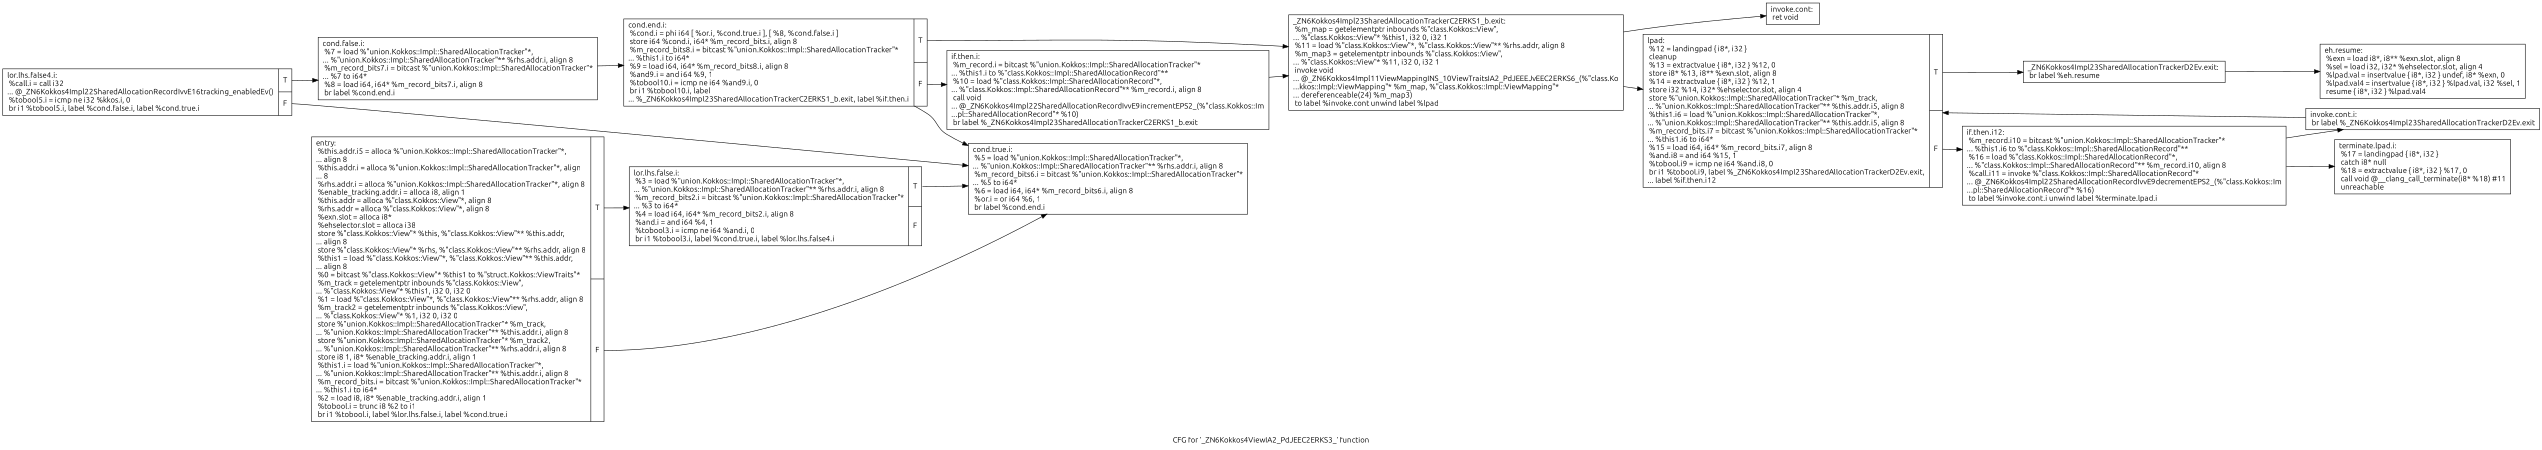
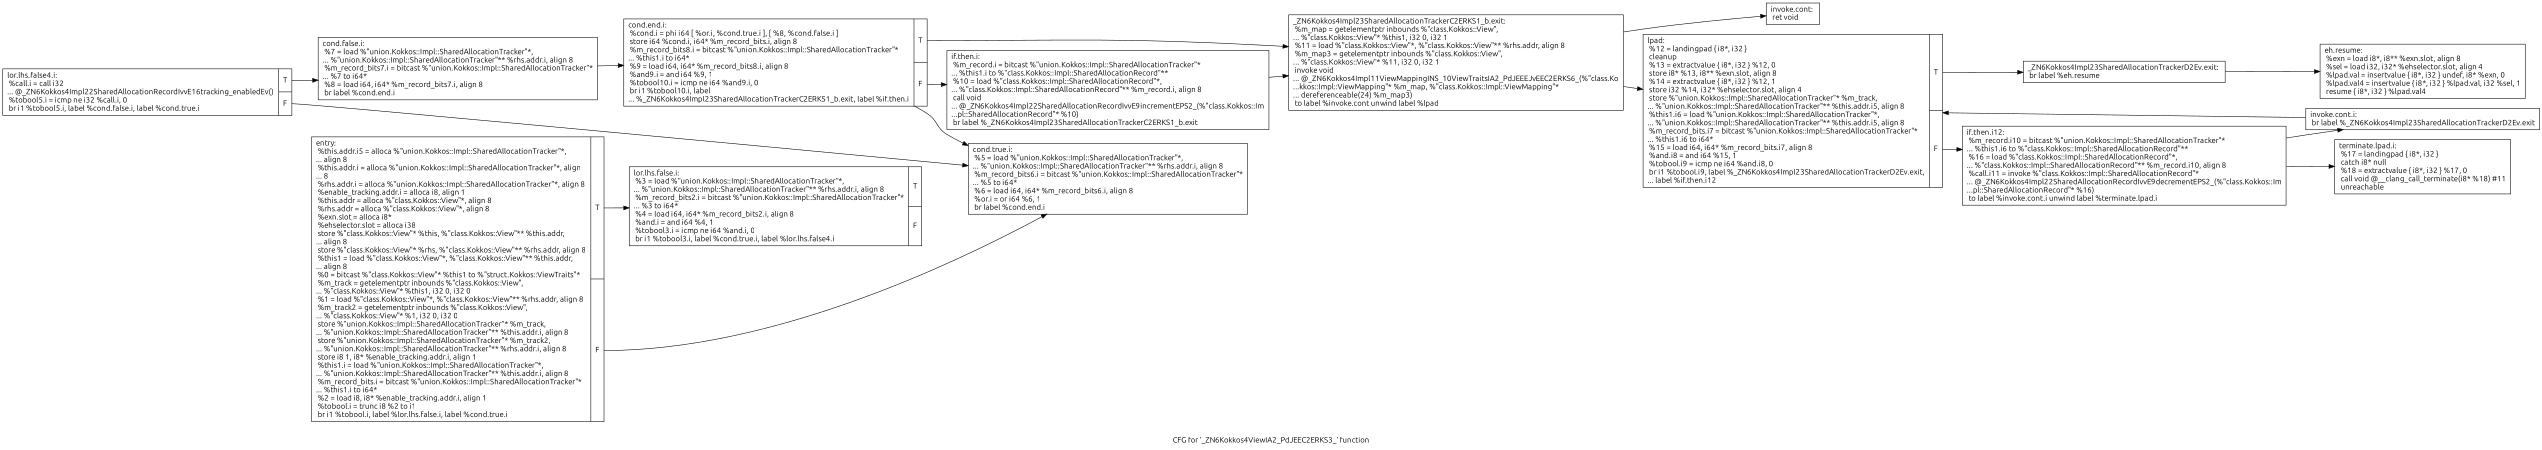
  digraph {
    fontname=Ubuntu
    label="CFG for '_ZN6Kokkos4ViewIA2_PdJEEC2ERKS3_' function"
    rankdir=LR
    node [fontname=Ubuntu shape=record]
    edge [fontname=Ubuntu]
    n1 [label="{entry:\l  %this.addr.i5 = alloca %\"union.Kokkos::Impl::SharedAllocationTracker\"*,\l... align 8\l  %this.addr.i = alloca %\"union.Kokkos::Impl::SharedAllocationTracker\"*, align\l... 8\l  %rhs.addr.i = alloca %\"union.Kokkos::Impl::SharedAllocationTracker\"*, align 8\l  %enable_tracking.addr.i = alloca i8, align 1\l  %this.addr = alloca %\"class.Kokkos::View\"*, align 8\l  %rhs.addr = alloca %\"class.Kokkos::View\"*, align 8\l  %exn.slot = alloca i8*\l  %ehselector.slot = alloca i38\l  store %\"class.Kokkos::View\"* %this, %\"class.Kokkos::View\"** %this.addr,\l... align 8\l  store %\"class.Kokkos::View\"* %rhs, %\"class.Kokkos::View\"** %rhs.addr, align 8\l  %this1 = load %\"class.Kokkos::View\"*, %\"class.Kokkos::View\"** %this.addr,\l... align 8\l  %0 = bitcast %\"class.Kokkos::View\"* %this1 to %\"struct.Kokkos::ViewTraits\"*\l  %m_track = getelementptr inbounds %\"class.Kokkos::View\",\l... %\"class.Kokkos::View\"* %this1, i32 0, i32 0\l  %1 = load %\"class.Kokkos::View\"*, %\"class.Kokkos::View\"** %rhs.addr, align 8\l  %m_track2 = getelementptr inbounds %\"class.Kokkos::View\",\l... %\"class.Kokkos::View\"* %1, i32 0, i32 0\l  store %\"union.Kokkos::Impl::SharedAllocationTracker\"* %m_track,\l... %\"union.Kokkos::Impl::SharedAllocationTracker\"** %this.addr.i, align 8\l  store %\"union.Kokkos::Impl::SharedAllocationTracker\"* %m_track2,\l... %\"union.Kokkos::Impl::SharedAllocationTracker\"** %rhs.addr.i, align 8\l  store i8 1, i8* %enable_tracking.addr.i, align 1\l  %this1.i = load %\"union.Kokkos::Impl::SharedAllocationTracker\"*,\l... %\"union.Kokkos::Impl::SharedAllocationTracker\"** %this.addr.i, align 8\l  %m_record_bits.i = bitcast %\"union.Kokkos::Impl::SharedAllocationTracker\"*\l... %this1.i to i64*\l  %2 = load i8, i8* %enable_tracking.addr.i, align 1\l  %tobool.i = trunc i8 %2 to i1\l  br i1 %tobool.i, label %lor.lhs.false.i, label %cond.true.i\l|{<s0>T|<s1>F}}"]
    n2 [label="{lor.lhs.false.i:                                  \l  %3 = load %\"union.Kokkos::Impl::SharedAllocationTracker\"*,\l... %\"union.Kokkos::Impl::SharedAllocationTracker\"** %rhs.addr.i, align 8\l  %m_record_bits2.i = bitcast %\"union.Kokkos::Impl::SharedAllocationTracker\"*\l... %3 to i64*\l  %4 = load i64, i64* %m_record_bits2.i, align 8\l  %and.i = and i64 %4, 1\l  %tobool3.i = icmp ne i64 %and.i, 0\l  br i1 %tobool3.i, label %cond.true.i, label %lor.lhs.false4.i\l|{<s0>T|<s1>F}}"]
    n3 [label="{cond.true.i:                                      \l  %5 = load %\"union.Kokkos::Impl::SharedAllocationTracker\"*,\l... %\"union.Kokkos::Impl::SharedAllocationTracker\"** %rhs.addr.i, align 8\l  %m_record_bits6.i = bitcast %\"union.Kokkos::Impl::SharedAllocationTracker\"*\l... %5 to i64*\l  %6 = load i64, i64* %m_record_bits6.i, align 8\l  %or.i = or i64 %6, 1\l  br label %cond.end.i\l}"]
-   n4 [label="{lor.lhs.false4.i:                                 \l  %call.i = call i32\l... @_ZN6Kokkos4Impl22SharedAllocationRecordIvvE16tracking_enabledEv()\l  %tobool5.i = icmp ne i32 %kkos.i, 0\l  br i1 %tobool5.i, label %cond.false.i, label %cond.true.i\l|{<s0>T|<s1>F}}"]
+   n4 [label="{lor.lhs.false4.i:                                 \l  %call.i = call i32\l... @_ZN6Kokkos4Impl22SharedAllocationRecordIvvE16tracking_enabledEv()\l  %tobool5.i = icmp ne i32 %call.i, 0\l  br i1 %tobool5.i, label %cond.false.i, label %cond.true.i\l|{<s0>T|<s1>F}}"]
    n5 [label="{cond.false.i:                                     \l  %7 = load %\"union.Kokkos::Impl::SharedAllocationTracker\"*,\l... %\"union.Kokkos::Impl::SharedAllocationTracker\"** %rhs.addr.i, align 8\l  %m_record_bits7.i = bitcast %\"union.Kokkos::Impl::SharedAllocationTracker\"*\l... %7 to i64*\l  %8 = load i64, i64* %m_record_bits7.i, align 8\l  br label %cond.end.i\l}"]
    n6 [label="{cond.end.i:                                       \l  %cond.i = phi i64 [ %or.i, %cond.true.i ], [ %8, %cond.false.i ]\l  store i64 %cond.i, i64* %m_record_bits.i, align 8\l  %m_record_bits8.i = bitcast %\"union.Kokkos::Impl::SharedAllocationTracker\"*\l... %this1.i to i64*\l  %9 = load i64, i64* %m_record_bits8.i, align 8\l  %and9.i = and i64 %9, 1\l  %tobool10.i = icmp ne i64 %and9.i, 0\l  br i1 %tobool10.i, label\l... %_ZN6Kokkos4Impl23SharedAllocationTrackerC2ERKS1_b.exit, label %if.then.i\l|{<s0>T|<s1>F}}"]
    n7 [label="{_ZN6Kokkos4Impl23SharedAllocationTrackerC2ERKS1_b.exit: \l  %m_map = getelementptr inbounds %\"class.Kokkos::View\",\l... %\"class.Kokkos::View\"* %this1, i32 0, i32 1\l  %11 = load %\"class.Kokkos::View\"*, %\"class.Kokkos::View\"** %rhs.addr, align 8\l  %m_map3 = getelementptr inbounds %\"class.Kokkos::View\",\l... %\"class.Kokkos::View\"* %11, i32 0, i32 1\l  invoke void\l... @_ZN6Kokkos4Impl11ViewMappingINS_10ViewTraitsIA2_PdJEEEJvEEC2ERKS6_(%\"class.Ko\l...kkos::Impl::ViewMapping\"* %m_map, %\"class.Kokkos::Impl::ViewMapping\"*\l... dereferenceable(24) %m_map3)\l          to label %invoke.cont unwind label %lpad\l}"]
    n8 [label="{if.then.i:                                        \l  %m_record.i = bitcast %\"union.Kokkos::Impl::SharedAllocationTracker\"*\l... %this1.i to %\"class.Kokkos::Impl::SharedAllocationRecord\"**\l  %10 = load %\"class.Kokkos::Impl::SharedAllocationRecord\"*,\l... %\"class.Kokkos::Impl::SharedAllocationRecord\"** %m_record.i, align 8\l  call void\l... @_ZN6Kokkos4Impl22SharedAllocationRecordIvvE9incrementEPS2_(%\"class.Kokkos::Im\l...pl::SharedAllocationRecord\"* %10)\l  br label %_ZN6Kokkos4Impl23SharedAllocationTrackerC2ERKS1_b.exit\l}"]
    n9 [label="{invoke.cont:                                      \l  ret void\l}"]
    n10 [label="{lpad:                                             \l  %12 = landingpad \{ i8*, i32 \}\l          cleanup\l  %13 = extractvalue \{ i8*, i32 \} %12, 0\l  store i8* %13, i8** %exn.slot, align 8\l  %14 = extractvalue \{ i8*, i32 \} %12, 1\l  store i32 %14, i32* %ehselector.slot, align 4\l  store %\"union.Kokkos::Impl::SharedAllocationTracker\"* %m_track,\l... %\"union.Kokkos::Impl::SharedAllocationTracker\"** %this.addr.i5, align 8\l  %this1.i6 = load %\"union.Kokkos::Impl::SharedAllocationTracker\"*,\l... %\"union.Kokkos::Impl::SharedAllocationTracker\"** %this.addr.i5, align 8\l  %m_record_bits.i7 = bitcast %\"union.Kokkos::Impl::SharedAllocationTracker\"*\l... %this1.i6 to i64*\l  %15 = load i64, i64* %m_record_bits.i7, align 8\l  %and.i8 = and i64 %15, 1\l  %tobool.i9 = icmp ne i64 %and.i8, 0\l  br i1 %tobool.i9, label %_ZN6Kokkos4Impl23SharedAllocationTrackerD2Ev.exit,\l... label %if.then.i12\l|{<s0>T|<s1>F}}"]
    n11 [label="{_ZN6Kokkos4Impl23SharedAllocationTrackerD2Ev.exit: \l  br label %eh.resume\l}"]
    n12 [label="{if.then.i12:                                      \l  %m_record.i10 = bitcast %\"union.Kokkos::Impl::SharedAllocationTracker\"*\l... %this1.i6 to %\"class.Kokkos::Impl::SharedAllocationRecord\"**\l  %16 = load %\"class.Kokkos::Impl::SharedAllocationRecord\"*,\l... %\"class.Kokkos::Impl::SharedAllocationRecord\"** %m_record.i10, align 8\l  %call.i11 = invoke %\"class.Kokkos::Impl::SharedAllocationRecord\"*\l... @_ZN6Kokkos4Impl22SharedAllocationRecordIvvE9decrementEPS2_(%\"class.Kokkos::Im\l...pl::SharedAllocationRecord\"* %16)\l          to label %invoke.cont.i unwind label %terminate.lpad.i\l}"]
    n13 [label="{eh.resume:                                        \l  %exn = load i8*, i8** %exn.slot, align 8\l  %sel = load i32, i32* %ehselector.slot, align 4\l  %lpad.val = insertvalue \{ i8*, i32 \} undef, i8* %exn, 0\l  %lpad.val4 = insertvalue \{ i8*, i32 \} %lpad.val, i32 %sel, 1\l  resume \{ i8*, i32 \} %lpad.val4\l}"]
    n14 [label="{invoke.cont.i:                                    \l  br label %_ZN6Kokkos4Impl23SharedAllocationTrackerD2Ev.exit\l}"]
    n15 [label="{terminate.lpad.i:                                 \l  %17 = landingpad \{ i8*, i32 \}\l          catch i8* null\l  %18 = extractvalue \{ i8*, i32 \} %17, 0\l  call void @__clang_call_terminate(i8* %18) #11\l  unreachable\l}"]
    n1 -> n2 [tailport=s0]
    n1 -> n3 [tailport=s1]
-   n2 -> n3 [tailport=s0]
    n4 -> n3 [tailport=s1]
    n4 -> n5 [tailport=s0]
    n5 -> n6
    n6 -> n3
    n6 -> n7 [tailport=s0]
    n6 -> n8 [tailport=s1]
    n7 -> n9
    n7 -> n10
    n8 -> n7
    n10 -> n11 [tailport=s0]
    n10 -> n12 [tailport=s1]
    n11 -> n13
    n12 -> n14
    n12 -> n15
    n14 -> n10
  }
